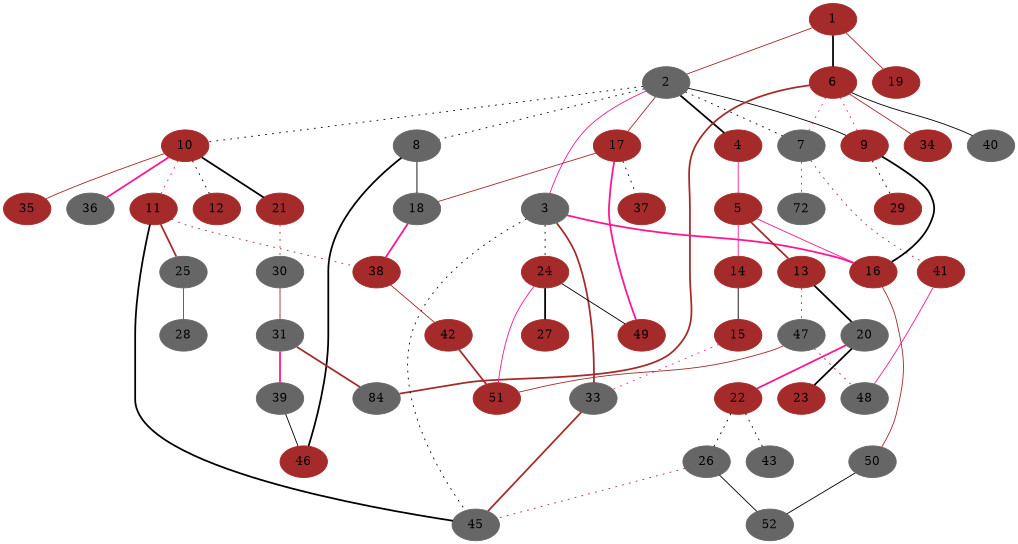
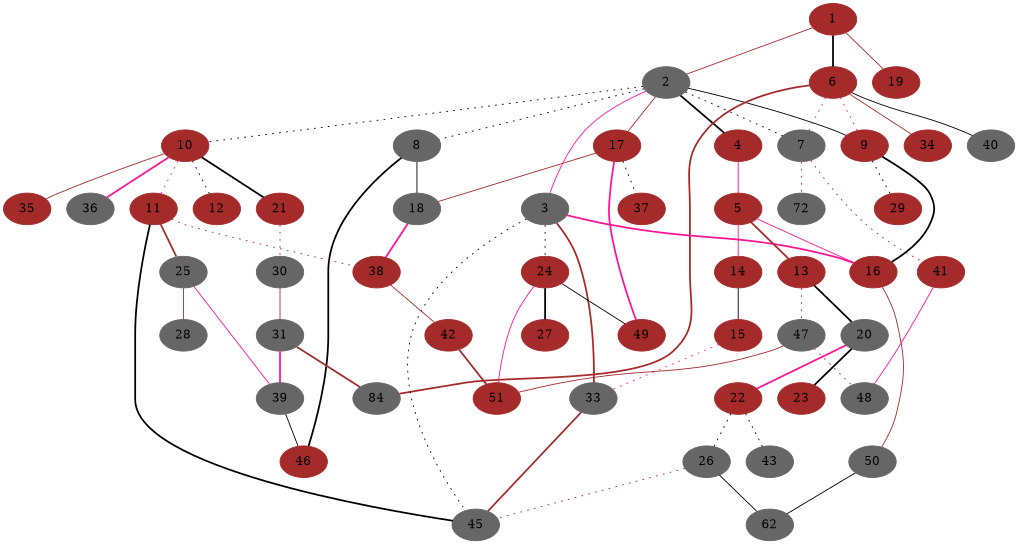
  graph {
    node [color=brown style=filled]
    edge [color=black style=solid]
    2 [color=gray40]
    1
    6
    19
    3 [color=gray40]
    4
    7 [color=gray40]
    8 [color=gray40]
    9
    10
    17
    34
    40 [color=gray40]
    n14 [color=gray40 label=84]
    16
    24
    33 [color=gray40]
    45 [color=gray40]
    5
    n20 [color=gray40 label=72]
    41
    18 [color=gray40]
    46
    29
    11
    12
    21
    35
    36 [color=gray40]
    37
    49
    50 [color=gray40]
    27
    51
    13
    14
    20 [color=gray40]
    47 [color=gray40]
    15
    48 [color=gray40]
    38
    25 [color=gray40]
    30 [color=gray40]
    28 [color=gray40]
    39 [color=gray40]
    42
    22
    23
-   52 [color=gray40]
+   52 [color=gray40 label=62]
    26 [color=gray40]
    43 [color=gray40]
    31 [color=gray40]
    2 -- 3 [color=deeppink]
    2 -- 4 [style=bold]
    2 -- 7 [style=dotted]
    2 -- 8 [style=dotted]
    2 -- 9
    2 -- 10 [style=dotted]
    2 -- 17 [color=brown]
    1 -- 2 [color=brown]
    1 -- 6 [style=bold]
    1 -- 19 [color=brown]
    6 -- 7 [color=deeppink style=dotted]
    6 -- 9 [color=deeppink style=dotted]
    6 -- 34 [color=brown]
    6 -- 40
    6 -- n14 [color=brown style=bold]
    3 -- 16 [color=deeppink style=bold]
    3 -- 24 [style=dotted]
    3 -- 33 [color=brown style=bold]
    3 -- 45 [style=dotted]
    4 -- 5 [color=deeppink]
    7 -- n20 [color=brown style=dotted]
    7 -- 41 [color=brown style=dotted]
    8 -- 18
    8 -- 46 [style=bold]
    9 -- 16 [style=bold]
    9 -- 29 [style=dotted]
    10 -- 11 [color=deeppink style=dotted]
    10 -- 12 [style=dotted]
    10 -- 21 [style=bold]
    10 -- 35 [color=brown]
    10 -- 36 [color=deeppink style=bold]
    17 -- 18 [color=brown]
    17 -- 37 [style=dotted]
    17 -- 49 [color=deeppink style=bold]
    16 -- 50 [color=brown]
    24 -- 49
    24 -- 27 [style=bold]
    24 -- 51 [color=deeppink]
    33 -- 45 [color=brown style=bold]
    5 -- 16 [color=deeppink]
    5 -- 13 [color=brown style=bold]
    5 -- 14 [color=deeppink]
    41 -- 48 [color=deeppink]
    18 -- 38 [color=deeppink style=bold]
    11 -- 45 [style=bold]
    11 -- 38 [color=brown style=dotted]
    11 -- 25 [color=brown style=bold]
    21 -- 30 [color=brown style=dotted]
    50 -- 52
    13 -- 20 [style=bold]
    13 -- 47 [color=brown style=dotted]
    14 -- 15
    20 -- 22 [color=deeppink style=bold]
    20 -- 23 [style=bold]
    47 -- 51 [color=brown]
    47 -- 48 [color=brown style=dotted]
    15 -- 33 [color=deeppink style=dotted]
    38 -- 42 [color=brown]
    25 -- 28 [color=brown]
+   25 -- 39 [color=deeppink]
    30 -- 31 [color=brown]
    39 -- 46
    42 -- 51 [color=brown style=bold]
    22 -- 26 [style=dotted]
    22 -- 43 [style=dotted]
    26 -- 45 [color=brown style=dotted]
    26 -- 52
    31 -- n14 [color=brown style=bold]
    31 -- 39 [color=deeppink style=bold]
  }
